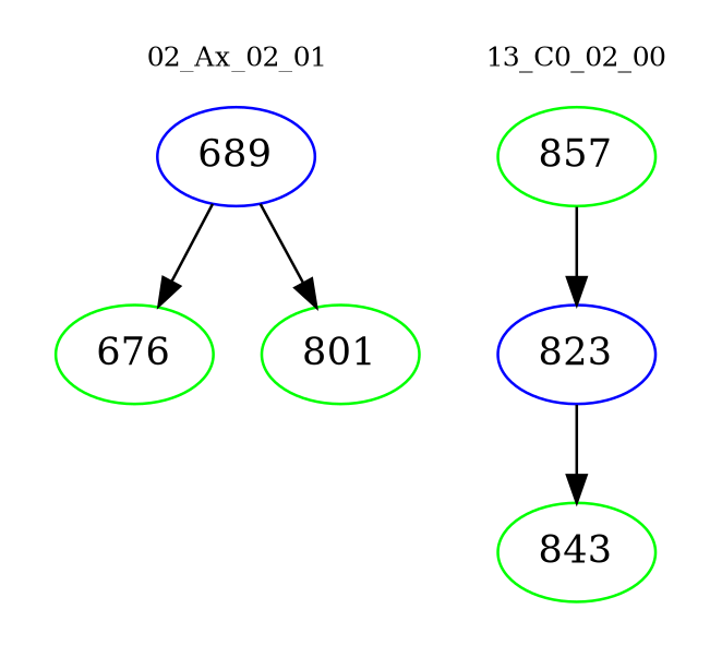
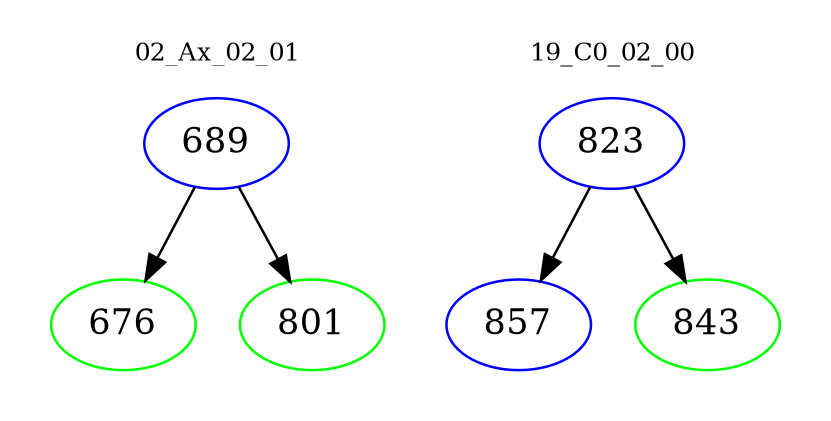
  digraph {
    node [color=green]
    edge [color=black]
    n1 [label=676]
    n2 [color=blue label=689]
    n3 [label=801]
-   n4 [label=857]
+   n4 [color=blue label=857]
    n5 [color=blue label=823]
    n6 [label=843]
    subgraph cluster_1 {
      color=white
      fontsize=10
      label="02_Ax_02_01"
      n1
      n2
      n3
    }
    subgraph cluster_2 {
      color=white
      fontsize=10
-     label="13_C0_02_00"
+     label="19_C0_02_00"
      n4
      n5
      n6
    }
    n2 -> n1
    n2 -> n3
-   n4 -> n5
+   n5 -> n4
    n5 -> n6
  }
